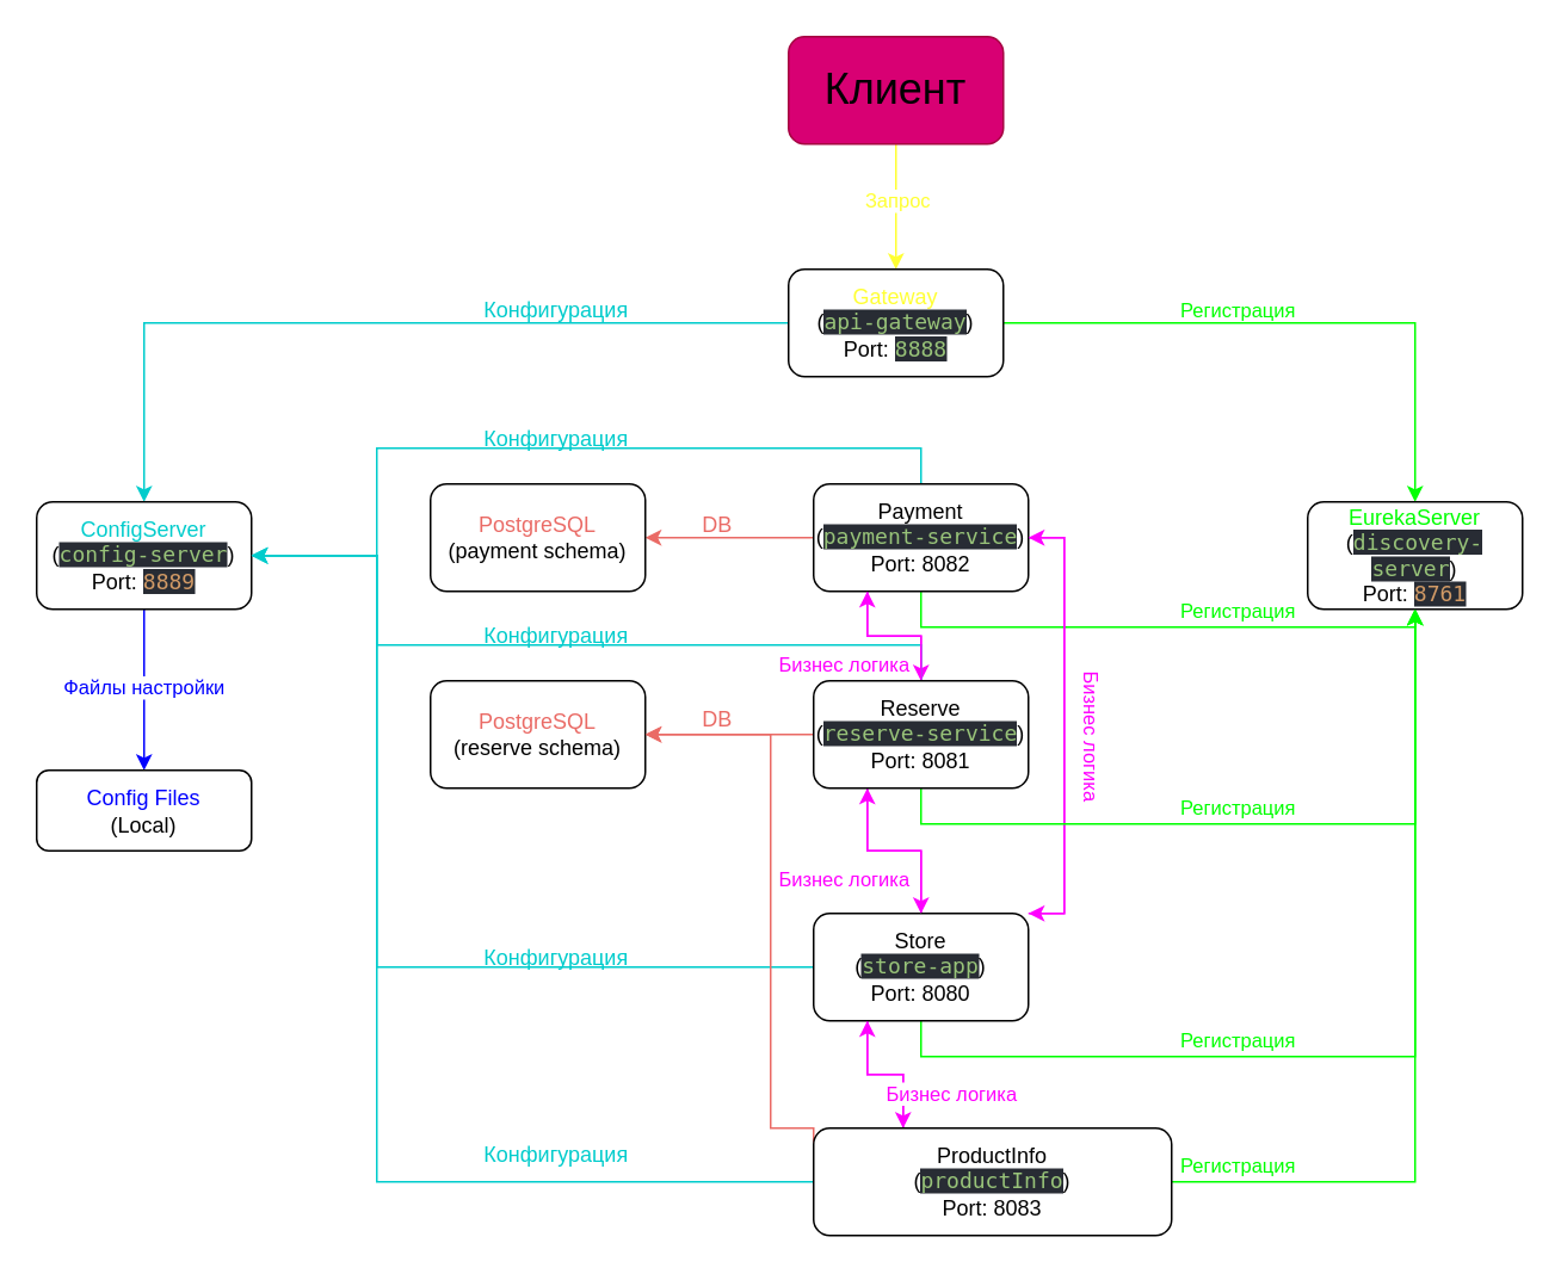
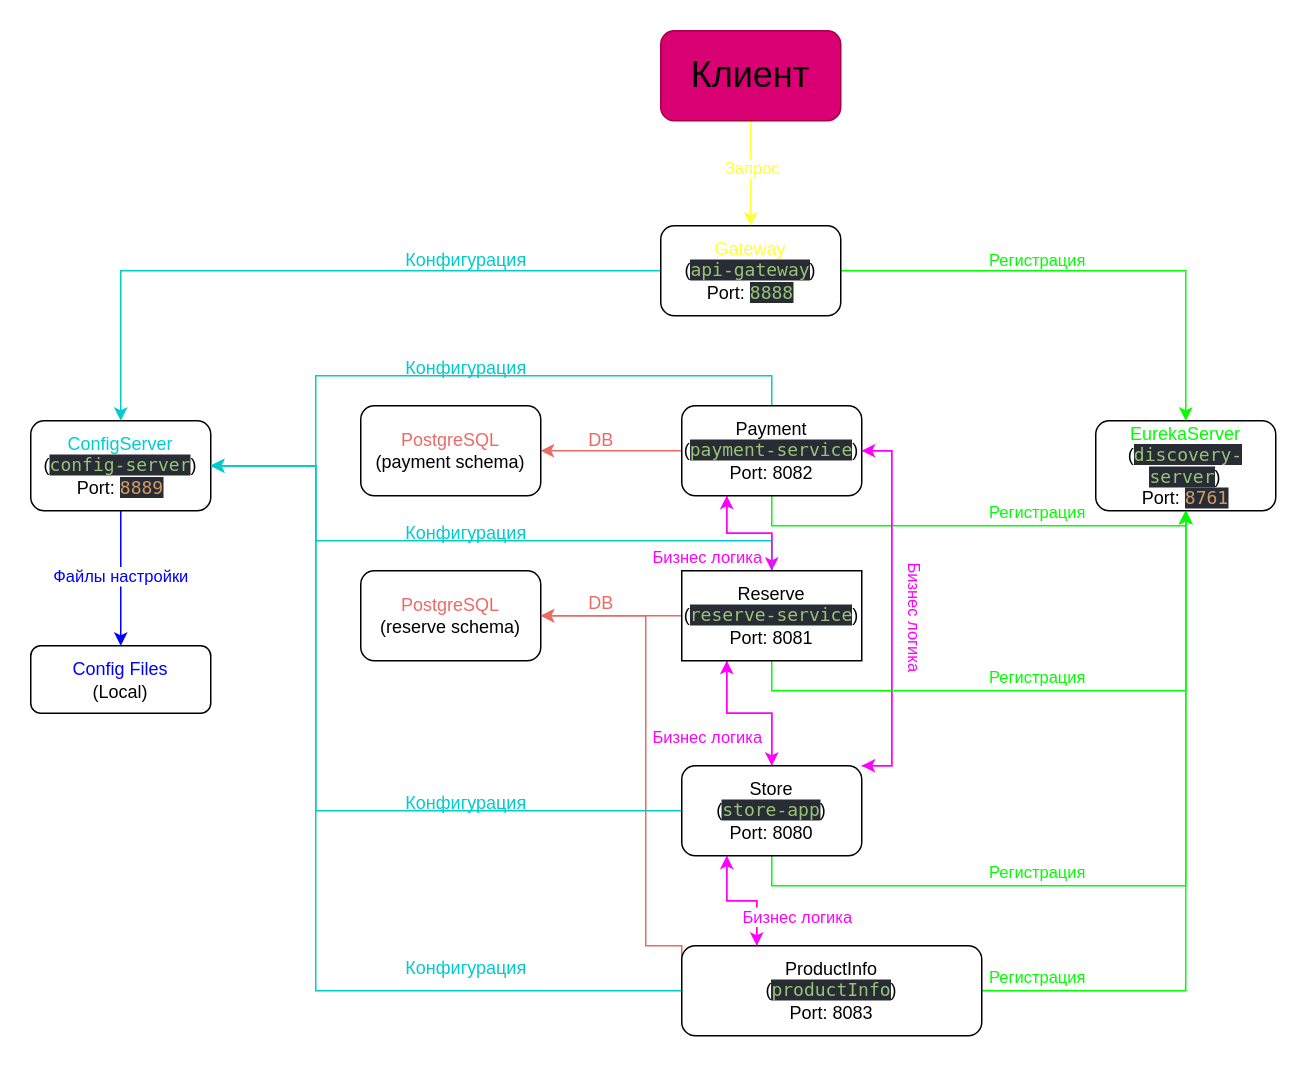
  <mxCell id="0" />
  <mxCell id="1" parent="0" />
  <mxCell id="2" style="edgeStyle=orthogonalEdgeStyle;rounded=0;orthogonalLoop=1;jettySize=auto;html=1;exitX=0.5;exitY=1;exitDx=0;exitDy=0;entryX=0.5;entryY=0;entryDx=0;entryDy=0;strokeColor=#FFFF33;" parent="1" source="4" target="9" edge="1"><mxGeometry relative="1" as="geometry" /></mxCell>
  <mxCell id="3" value="&lt;font style=&quot;color: rgb(255, 255, 51);&quot;&gt;Запрос&lt;/font&gt;" style="edgeLabel;html=1;align=center;verticalAlign=middle;resizable=0;points=[];" parent="2" vertex="1" connectable="0"><mxGeometry x="-0.114" relative="1" as="geometry"><mxPoint as="offset" /></mxGeometry></mxCell>
  <mxCell id="4" value="&lt;font style=&quot;font-size: 24px; color: rgb(0, 0, 0);&quot;&gt;Клиент&lt;/font&gt;" style="rounded=1;whiteSpace=wrap;html=1;fillColor=#d80073;fontColor=#ffffff;strokeColor=#A50040;" parent="1" vertex="1"><mxGeometry x="440" y="20" width="120" height="60" as="geometry" /></mxCell>
  <mxCell id="5" style="edgeStyle=orthogonalEdgeStyle;rounded=0;orthogonalLoop=1;jettySize=auto;html=1;entryX=0.5;entryY=0;entryDx=0;entryDy=0;strokeColor=#00CCCC;" parent="1" source="9" target="12" edge="1"><mxGeometry relative="1" as="geometry" /></mxCell>
  <mxCell id="6" style="edgeStyle=orthogonalEdgeStyle;rounded=0;orthogonalLoop=1;jettySize=auto;html=1;entryX=0.5;entryY=0;entryDx=0;entryDy=0;strokeColor=#00FF00;" parent="1" source="9" target="33" edge="1"><mxGeometry relative="1" as="geometry" /></mxCell>
  <mxCell id="7" value="&lt;font style=&quot;color: rgb(0, 255, 0);&quot;&gt;Регистрация&lt;/font&gt;" style="edgeLabel;html=1;align=center;verticalAlign=middle;resizable=0;points=[];" parent="6" vertex="1" connectable="0"><mxGeometry x="-0.067" y="-2" relative="1" as="geometry"><mxPoint x="-24" y="-10" as="offset" /></mxGeometry></mxCell>
  <mxCell id="8" style="edgeStyle=orthogonalEdgeStyle;rounded=0;orthogonalLoop=1;jettySize=auto;html=1;entryX=1;entryY=0.5;entryDx=0;entryDy=0;strokeColor=#FFFFFF;" parent="1" source="9" target="26" edge="1"><mxGeometry relative="1" as="geometry"><Array as="points"><mxPoint x="500" y="240" /><mxPoint x="650" y="240" /><mxPoint x="650" y="540" /></Array></mxGeometry></mxCell>
  <mxCell id="9" value="&lt;font style=&quot;color: rgb(255, 255, 51);&quot;&gt;Gateway&lt;/font&gt;&lt;div&gt;(&lt;span style=&quot;color: rgb(152, 195, 121); font-family: &amp;quot;JetBrains Mono&amp;quot;, monospace; background-color: rgb(40, 44, 52);&quot;&gt;api-gateway&lt;/span&gt;&lt;span style=&quot;background-color: transparent; color: light-dark(rgb(0, 0, 0), rgb(255, 255, 255));&quot;&gt;)&lt;/span&gt;&lt;/div&gt;&lt;div&gt;&lt;span style=&quot;background-color: transparent; color: light-dark(rgb(0, 0, 0), rgb(255, 255, 255));&quot;&gt;Port:&amp;nbsp;&lt;/span&gt;&lt;span style=&quot;color: rgb(152, 195, 121); font-family: &amp;quot;JetBrains Mono&amp;quot;, monospace; background-color: rgb(40, 44, 52);&quot;&gt;8888&lt;/span&gt;&lt;/div&gt;" style="rounded=1;whiteSpace=wrap;html=1;" parent="1" vertex="1"><mxGeometry x="440" y="150" width="120" height="60" as="geometry" /></mxCell>
  <mxCell id="10" style="edgeStyle=orthogonalEdgeStyle;rounded=0;orthogonalLoop=1;jettySize=auto;html=1;exitX=0.5;exitY=1;exitDx=0;exitDy=0;entryX=0.5;entryY=0;entryDx=0;entryDy=0;strokeColor=#0000FF;" parent="1" source="12" target="13" edge="1"><mxGeometry relative="1" as="geometry" /></mxCell>
  <mxCell id="11" value="&lt;font style=&quot;color: rgb(0, 0, 255);&quot;&gt;Файлы настройки&lt;/font&gt;" style="edgeLabel;html=1;align=center;verticalAlign=middle;resizable=0;points=[];" parent="10" vertex="1" connectable="0"><mxGeometry x="-0.044" y="-1" relative="1" as="geometry"><mxPoint as="offset" /></mxGeometry></mxCell>
  <mxCell id="12" value="&lt;font style=&quot;color: rgb(0, 204, 204);&quot;&gt;ConfigServer&lt;/font&gt;&lt;div&gt;(&lt;span style=&quot;color: rgb(152, 195, 121); font-family: &amp;quot;JetBrains Mono&amp;quot;, monospace; background-color: rgb(40, 44, 52);&quot;&gt;config-server&lt;/span&gt;&lt;span style=&quot;background-color: transparent; color: light-dark(rgb(0, 0, 0), rgb(255, 255, 255));&quot;&gt;)&lt;/span&gt;&lt;/div&gt;&lt;div&gt;&lt;span style=&quot;background-color: transparent; color: light-dark(rgb(0, 0, 0), rgb(255, 255, 255));&quot;&gt;Port:&amp;nbsp;&lt;/span&gt;&lt;span style=&quot;color: rgb(209, 154, 102); font-family: &amp;quot;JetBrains Mono&amp;quot;, monospace; background-color: rgb(40, 44, 52);&quot;&gt;8889&lt;/span&gt;&lt;/div&gt;" style="rounded=1;whiteSpace=wrap;html=1;" parent="1" vertex="1"><mxGeometry x="20" y="280" width="120" height="60" as="geometry" /></mxCell>
  <mxCell id="13" value="&lt;font style=&quot;color: rgb(0, 0, 255);&quot;&gt;Config Files&lt;/font&gt;&lt;div&gt;(Local)&lt;/div&gt;" style="rounded=1;whiteSpace=wrap;html=1;" parent="1" vertex="1"><mxGeometry x="20" y="430" width="120" height="45" as="geometry" /></mxCell>
  <mxCell id="14" style="edgeStyle=orthogonalEdgeStyle;rounded=0;orthogonalLoop=1;jettySize=auto;html=1;entryX=1;entryY=0.5;entryDx=0;entryDy=0;strokeColor=#EA6B66;" parent="1" source="19" target="34" edge="1"><mxGeometry relative="1" as="geometry" /></mxCell>
  <mxCell id="15" style="edgeStyle=orthogonalEdgeStyle;rounded=0;orthogonalLoop=1;jettySize=auto;html=1;entryX=1;entryY=0.5;entryDx=0;entryDy=0;strokeColor=#00CCCC;" parent="1" source="19" target="12" edge="1"><mxGeometry relative="1" as="geometry"><Array as="points"><mxPoint x="514" y="250" /><mxPoint x="210" y="250" /><mxPoint x="210" y="310" /></Array></mxGeometry></mxCell>
  <mxCell id="16" style="edgeStyle=orthogonalEdgeStyle;rounded=0;orthogonalLoop=1;jettySize=auto;html=1;entryX=0.5;entryY=1;entryDx=0;entryDy=0;exitX=0.5;exitY=1;exitDx=0;exitDy=0;strokeColor=#00FF00;" parent="1" source="19" target="33" edge="1"><mxGeometry relative="1" as="geometry"><Array as="points"><mxPoint x="514" y="350" /><mxPoint x="790" y="350" /></Array></mxGeometry></mxCell>
  <mxCell id="17" style="edgeStyle=orthogonalEdgeStyle;rounded=0;orthogonalLoop=1;jettySize=auto;html=1;exitX=0.25;exitY=1;exitDx=0;exitDy=0;entryX=0.5;entryY=0;entryDx=0;entryDy=0;strokeColor=#FF00FF;" parent="1" source="19" target="32" edge="1"><mxGeometry relative="1" as="geometry" /></mxCell>
  <mxCell id="18" style="edgeStyle=orthogonalEdgeStyle;rounded=0;orthogonalLoop=1;jettySize=auto;html=1;entryX=1;entryY=0;entryDx=0;entryDy=0;exitX=1;exitY=0.5;exitDx=0;exitDy=0;strokeColor=#FF00FF;" parent="1" source="19" target="26" edge="1"><mxGeometry relative="1" as="geometry"><Array as="points"><mxPoint x="594" y="300" /><mxPoint x="594" y="510" /></Array></mxGeometry></mxCell>
  <mxCell id="19" value="Payment&lt;div&gt;(&lt;span style=&quot;color: rgb(152, 195, 121); font-family: &amp;quot;JetBrains Mono&amp;quot;, monospace; background-color: rgb(40, 44, 52);&quot;&gt;payment-service&lt;/span&gt;&lt;span style=&quot;background-color: transparent; color: light-dark(rgb(0, 0, 0), rgb(255, 255, 255));&quot;&gt;)&lt;/span&gt;&lt;/div&gt;&lt;div&gt;&lt;span style=&quot;background-color: transparent; color: light-dark(rgb(0, 0, 0), rgb(255, 255, 255));&quot;&gt;Port: 8082&lt;/span&gt;&lt;/div&gt;" style="rounded=1;whiteSpace=wrap;html=1;" parent="1" vertex="1"><mxGeometry x="454" y="270" width="120" height="60" as="geometry" /></mxCell>
  <mxCell id="20" style="edgeStyle=orthogonalEdgeStyle;rounded=0;orthogonalLoop=1;jettySize=auto;html=1;entryX=1;entryY=0.5;entryDx=0;entryDy=0;strokeColor=#00CCCC;" parent="1" source="26" target="12" edge="1"><mxGeometry relative="1" as="geometry"><Array as="points"><mxPoint x="210" y="540" /><mxPoint x="210" y="310" /></Array></mxGeometry></mxCell>
  <mxCell id="21" style="edgeStyle=orthogonalEdgeStyle;rounded=0;orthogonalLoop=1;jettySize=auto;html=1;entryX=0.5;entryY=1;entryDx=0;entryDy=0;exitX=0.5;exitY=1;exitDx=0;exitDy=0;strokeColor=#00FF00;" parent="1" source="26" target="33" edge="1"><mxGeometry relative="1" as="geometry" /></mxCell>
  <mxCell id="22" style="edgeStyle=orthogonalEdgeStyle;rounded=0;orthogonalLoop=1;jettySize=auto;html=1;entryX=0.25;entryY=1;entryDx=0;entryDy=0;strokeColor=#FF00FF;" parent="1" source="26" target="32" edge="1"><mxGeometry relative="1" as="geometry" /></mxCell>
  <mxCell id="23" style="edgeStyle=orthogonalEdgeStyle;rounded=0;orthogonalLoop=1;jettySize=auto;html=1;exitX=1;exitY=0;exitDx=0;exitDy=0;entryX=1;entryY=0.5;entryDx=0;entryDy=0;strokeColor=#FF00FF;" parent="1" source="26" target="19" edge="1"><mxGeometry relative="1" as="geometry"><Array as="points"><mxPoint x="594" y="510" /><mxPoint x="594" y="300" /></Array></mxGeometry></mxCell>
  <mxCell id="24" value="&lt;font style=&quot;color: rgb(255, 0, 255);&quot;&gt;Бизнес логика&lt;/font&gt;" style="edgeLabel;html=1;align=center;verticalAlign=middle;resizable=0;points=[];rotation=90;" parent="23" vertex="1" connectable="0"><mxGeometry x="-0.064" y="4" relative="1" as="geometry"><mxPoint x="20" y="-3" as="offset" /></mxGeometry></mxCell>
  <mxCell id="25" style="edgeStyle=orthogonalEdgeStyle;rounded=0;orthogonalLoop=1;jettySize=auto;html=1;entryX=0.25;entryY=0;entryDx=0;entryDy=0;exitX=0.25;exitY=1;exitDx=0;exitDy=0;strokeColor=#FF00FF;" edge="1" parent="1" source="26" target="51"><mxGeometry relative="1" as="geometry" /></mxCell>
  <mxCell id="26" value="&lt;div&gt;Store&lt;/div&gt;&lt;div&gt;(&lt;span style=&quot;color: rgb(152, 195, 121); font-family: &amp;quot;JetBrains Mono&amp;quot;, monospace; background-color: rgb(40, 44, 52);&quot;&gt;store-app&lt;/span&gt;&lt;span style=&quot;background-color: transparent; color: light-dark(rgb(0, 0, 0), rgb(255, 255, 255));&quot;&gt;)&lt;/span&gt;&lt;/div&gt;&lt;div&gt;&lt;span style=&quot;background-color: transparent; color: light-dark(rgb(0, 0, 0), rgb(255, 255, 255));&quot;&gt;Port: 8080&lt;/span&gt;&lt;/div&gt;" style="rounded=1;whiteSpace=wrap;html=1;" parent="1" vertex="1"><mxGeometry x="454" y="510" width="120" height="60" as="geometry" /></mxCell>
  <mxCell id="27" style="edgeStyle=orthogonalEdgeStyle;rounded=0;orthogonalLoop=1;jettySize=auto;html=1;entryX=1;entryY=0.5;entryDx=0;entryDy=0;strokeColor=#EA6B66;" parent="1" source="32" target="35" edge="1"><mxGeometry relative="1" as="geometry" /></mxCell>
  <mxCell id="28" style="edgeStyle=orthogonalEdgeStyle;rounded=0;orthogonalLoop=1;jettySize=auto;html=1;entryX=1;entryY=0.5;entryDx=0;entryDy=0;strokeColor=#00CCCC;" parent="1" source="32" target="12" edge="1"><mxGeometry relative="1" as="geometry"><Array as="points"><mxPoint x="514" y="360" /><mxPoint x="210" y="360" /><mxPoint x="210" y="310" /></Array></mxGeometry></mxCell>
  <mxCell id="29" style="edgeStyle=orthogonalEdgeStyle;rounded=0;orthogonalLoop=1;jettySize=auto;html=1;entryX=0.5;entryY=1;entryDx=0;entryDy=0;exitX=0.5;exitY=1;exitDx=0;exitDy=0;strokeColor=#00FF00;" parent="1" source="32" target="33" edge="1"><mxGeometry relative="1" as="geometry" /></mxCell>
  <mxCell id="30" style="edgeStyle=orthogonalEdgeStyle;rounded=0;orthogonalLoop=1;jettySize=auto;html=1;entryX=0.25;entryY=1;entryDx=0;entryDy=0;strokeColor=#FF00FF;" parent="1" source="32" target="19" edge="1"><mxGeometry relative="1" as="geometry" /></mxCell>
  <mxCell id="31" style="edgeStyle=orthogonalEdgeStyle;rounded=0;orthogonalLoop=1;jettySize=auto;html=1;entryX=0.5;entryY=0;entryDx=0;entryDy=0;exitX=0.25;exitY=1;exitDx=0;exitDy=0;strokeColor=#FF00FF;" parent="1" source="32" target="26" edge="1"><mxGeometry relative="1" as="geometry" /></mxCell>
- <mxCell id="32" value="Reserve&lt;div&gt;(&lt;span style=&quot;color: rgb(152, 195, 121); font-family: &amp;quot;JetBrains Mono&amp;quot;, monospace; background-color: rgb(40, 44, 52);&quot;&gt;reserve-service&lt;/span&gt;&lt;span style=&quot;background-color: transparent; color: light-dark(rgb(0, 0, 0), rgb(255, 255, 255));&quot;&gt;)&lt;/span&gt;&lt;/div&gt;&lt;div&gt;&lt;span style=&quot;background-color: transparent; color: light-dark(rgb(0, 0, 0), rgb(255, 255, 255));&quot;&gt;Port: 8081&lt;/span&gt;&lt;/div&gt;" style="rounded=1;whiteSpace=wrap;html=1;" parent="1" vertex="1"><mxGeometry x="454" y="380" width="120" height="60" as="geometry" /></mxCell>
+ <mxCell id="32" value="Reserve&lt;div&gt;(&lt;span style=&quot;color: rgb(152, 195, 121); font-family: &amp;quot;JetBrains Mono&amp;quot;, monospace; background-color: rgb(40, 44, 52);&quot;&gt;reserve-service&lt;/span&gt;&lt;span style=&quot;background-color: transparent; color: light-dark(rgb(0, 0, 0), rgb(255, 255, 255));&quot;&gt;)&lt;/span&gt;&lt;/div&gt;&lt;div&gt;&lt;span style=&quot;background-color: transparent; color: light-dark(rgb(0, 0, 0), rgb(255, 255, 255));&quot;&gt;Port: 8081&lt;/span&gt;&lt;/div&gt;" style="whiteSpace=wrap;html=1;rounded=0;" parent="1" vertex="1"><mxGeometry x="454" y="380" width="120" height="60" as="geometry" /></mxCell>
  <mxCell id="33" value="&lt;font style=&quot;color: rgb(0, 255, 0);&quot;&gt;EurekaServer&lt;/font&gt;&lt;div&gt;(&lt;span style=&quot;color: rgb(152, 195, 121); font-family: &amp;quot;JetBrains Mono&amp;quot;, monospace; background-color: rgb(40, 44, 52);&quot;&gt;discovery-server&lt;/span&gt;&lt;span style=&quot;background-color: transparent; color: light-dark(rgb(0, 0, 0), rgb(255, 255, 255));&quot;&gt;)&lt;/span&gt;&lt;/div&gt;&lt;div&gt;&lt;span style=&quot;background-color: transparent; color: light-dark(rgb(0, 0, 0), rgb(255, 255, 255));&quot;&gt;Port:&amp;nbsp;&lt;/span&gt;&lt;span style=&quot;color: rgb(209, 154, 102); font-family: &amp;quot;JetBrains Mono&amp;quot;, monospace; background-color: rgb(40, 44, 52);&quot;&gt;8761&lt;/span&gt;&lt;/div&gt;" style="rounded=1;whiteSpace=wrap;html=1;" parent="1" vertex="1"><mxGeometry x="730" y="280" width="120" height="60" as="geometry" /></mxCell>
  <mxCell id="34" value="&lt;font style=&quot;color: rgb(234, 107, 102);&quot;&gt;PostgreSQL&lt;/font&gt;&lt;div&gt;(payment schema)&lt;/div&gt;" style="rounded=1;whiteSpace=wrap;html=1;" parent="1" vertex="1"><mxGeometry x="240" y="270" width="120" height="60" as="geometry" /></mxCell>
  <mxCell id="35" value="&lt;font style=&quot;color: rgb(234, 107, 102);&quot;&gt;PostgreSQL&lt;/font&gt;&lt;div&gt;(reserve schema)&lt;/div&gt;" style="rounded=1;whiteSpace=wrap;html=1;" parent="1" vertex="1"><mxGeometry x="240" y="380" width="120" height="60" as="geometry" /></mxCell>
  <mxCell id="36" value="&lt;font style=&quot;color: rgb(0, 204, 204);&quot;&gt;Конфигурация&lt;/font&gt;" style="text;html=1;align=center;verticalAlign=middle;resizable=0;points=[];autosize=1;strokeColor=none;fillColor=none;" parent="1" vertex="1"><mxGeometry x="260" y="158" width="100" height="30" as="geometry" /></mxCell>
  <mxCell id="37" value="&lt;font style=&quot;color: rgb(0, 204, 204);&quot;&gt;Конфигурация&lt;/font&gt;" style="text;html=1;align=center;verticalAlign=middle;resizable=0;points=[];autosize=1;strokeColor=none;fillColor=none;" parent="1" vertex="1"><mxGeometry x="260" y="230" width="100" height="30" as="geometry" /></mxCell>
  <mxCell id="38" value="&lt;font style=&quot;color: rgb(0, 204, 204);&quot;&gt;Конфигурация&lt;/font&gt;" style="text;html=1;align=center;verticalAlign=middle;resizable=0;points=[];autosize=1;strokeColor=none;fillColor=none;" parent="1" vertex="1"><mxGeometry x="260" y="340" width="100" height="30" as="geometry" /></mxCell>
  <mxCell id="39" value="&lt;font style=&quot;color: rgb(0, 204, 204);&quot;&gt;Конфигурация&lt;/font&gt;" style="text;html=1;align=center;verticalAlign=middle;resizable=0;points=[];autosize=1;strokeColor=none;fillColor=none;" parent="1" vertex="1"><mxGeometry x="260" y="520" width="100" height="30" as="geometry" /></mxCell>
  <mxCell id="40" value="&lt;font style=&quot;color: rgb(0, 255, 0);&quot;&gt;Регистрация&lt;/font&gt;" style="edgeLabel;html=1;align=center;verticalAlign=middle;resizable=0;points=[];" parent="1" vertex="1" connectable="0"><mxGeometry x="690" y="580" as="geometry" /></mxCell>
  <mxCell id="41" value="&lt;font style=&quot;color: rgb(0, 255, 0);&quot;&gt;Регистрация&lt;/font&gt;" style="edgeLabel;html=1;align=center;verticalAlign=middle;resizable=0;points=[];" parent="1" vertex="1" connectable="0"><mxGeometry x="690" y="450" as="geometry" /></mxCell>
  <mxCell id="42" value="&lt;font style=&quot;color: rgb(0, 255, 0);&quot;&gt;Регистрация&lt;/font&gt;" style="edgeLabel;html=1;align=center;verticalAlign=middle;resizable=0;points=[];" parent="1" vertex="1" connectable="0"><mxGeometry x="690" y="340" as="geometry" /></mxCell>
  <mxCell id="43" value="&lt;font style=&quot;color: rgb(234, 107, 102);&quot;&gt;DB&lt;/font&gt;" style="text;html=1;align=center;verticalAlign=middle;resizable=0;points=[];autosize=1;strokeColor=none;fillColor=none;" parent="1" vertex="1"><mxGeometry x="380" y="278" width="40" height="30" as="geometry" /></mxCell>
  <mxCell id="44" value="&lt;font style=&quot;color: rgb(234, 107, 102);&quot;&gt;DB&lt;/font&gt;" style="text;html=1;align=center;verticalAlign=middle;resizable=0;points=[];autosize=1;strokeColor=none;fillColor=none;" parent="1" vertex="1"><mxGeometry x="380" y="387" width="40" height="30" as="geometry" /></mxCell>
  <mxCell id="45" value="&lt;font style=&quot;color: rgb(255, 0, 255);&quot;&gt;Бизнес логика&lt;/font&gt;" style="edgeLabel;html=1;align=center;verticalAlign=middle;resizable=0;points=[];rotation=0;" parent="1" vertex="1" connectable="0"><mxGeometry x="470" y="490" as="geometry" /></mxCell>
  <mxCell id="46" value="&lt;font style=&quot;color: rgb(255, 0, 255);&quot;&gt;Бизнес логика&lt;/font&gt;" style="edgeLabel;html=1;align=center;verticalAlign=middle;resizable=0;points=[];rotation=0;" parent="1" vertex="1" connectable="0"><mxGeometry x="470" y="370" as="geometry" /></mxCell>
  <mxCell id="47" style="edgeStyle=orthogonalEdgeStyle;rounded=0;orthogonalLoop=1;jettySize=auto;html=1;entryX=0.5;entryY=1;entryDx=0;entryDy=0;strokeColor=#00FF00;" edge="1" parent="1" source="51" target="33"><mxGeometry relative="1" as="geometry" /></mxCell>
  <mxCell id="48" style="edgeStyle=orthogonalEdgeStyle;rounded=0;orthogonalLoop=1;jettySize=auto;html=1;entryX=0.25;entryY=1;entryDx=0;entryDy=0;exitX=0.25;exitY=0;exitDx=0;exitDy=0;strokeColor=#FF00FF;" edge="1" parent="1" source="51" target="26"><mxGeometry relative="1" as="geometry" /></mxCell>
  <mxCell id="49" style="edgeStyle=orthogonalEdgeStyle;rounded=0;orthogonalLoop=1;jettySize=auto;html=1;entryX=1;entryY=0.5;entryDx=0;entryDy=0;strokeColor=#00CCCC;" edge="1" parent="1" source="51" target="12"><mxGeometry relative="1" as="geometry"><Array as="points"><mxPoint x="210" y="660" /><mxPoint x="210" y="310" /></Array></mxGeometry></mxCell>
  <mxCell id="50" style="edgeStyle=orthogonalEdgeStyle;rounded=0;orthogonalLoop=1;jettySize=auto;html=1;entryX=1;entryY=0.5;entryDx=0;entryDy=0;exitX=0;exitY=0.25;exitDx=0;exitDy=0;strokeColor=#EA6B66;" edge="1" parent="1" source="51" target="35"><mxGeometry relative="1" as="geometry"><Array as="points"><mxPoint x="454" y="630" /><mxPoint x="430" y="630" /><mxPoint x="430" y="410" /></Array></mxGeometry></mxCell>
  <mxCell id="51" value="ProductInfo&lt;br&gt;&lt;div&gt;(&lt;span style=&quot;color: rgb(152, 195, 121); font-family: &amp;quot;JetBrains Mono&amp;quot;, monospace; background-color: rgb(40, 44, 52);&quot;&gt;productInfo&lt;/span&gt;&lt;span style=&quot;background-color: transparent; color: light-dark(rgb(0, 0, 0), rgb(255, 255, 255));&quot;&gt;)&lt;/span&gt;&lt;/div&gt;&lt;div&gt;&lt;span style=&quot;background-color: transparent; color: light-dark(rgb(0, 0, 0), rgb(255, 255, 255));&quot;&gt;Port: 8083&lt;/span&gt;&lt;/div&gt;" style="rounded=1;whiteSpace=wrap;html=1;" vertex="1" parent="1"><mxGeometry x="454" y="630" width="200" height="60" as="geometry" /></mxCell>
  <mxCell id="52" value="&lt;font style=&quot;color: rgb(0, 255, 0);&quot;&gt;Регистрация&lt;/font&gt;" style="edgeLabel;html=1;align=center;verticalAlign=middle;resizable=0;points=[];" vertex="1" connectable="0" parent="1"><mxGeometry x="690" y="650" as="geometry" /></mxCell>
  <mxCell id="53" value="&lt;font style=&quot;color: rgb(255, 0, 255);&quot;&gt;Бизнес логика&lt;/font&gt;" style="edgeLabel;html=1;align=center;verticalAlign=middle;resizable=0;points=[];rotation=0;" vertex="1" connectable="0" parent="1"><mxGeometry x="530" y="610" as="geometry" /></mxCell>
  <mxCell id="54" value="&lt;font style=&quot;color: rgb(0, 204, 204);&quot;&gt;Конфигурация&lt;/font&gt;" style="text;html=1;align=center;verticalAlign=middle;resizable=0;points=[];autosize=1;strokeColor=none;fillColor=none;" vertex="1" parent="1"><mxGeometry x="260" y="630" width="100" height="30" as="geometry" /></mxCell>
